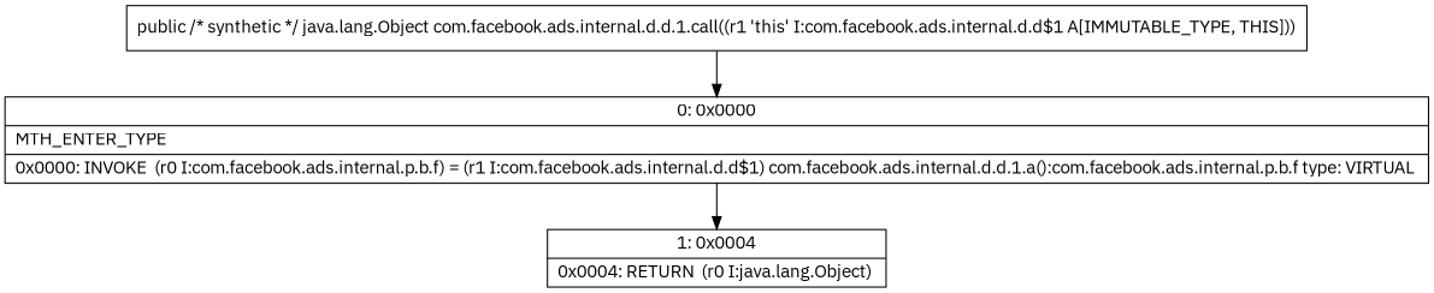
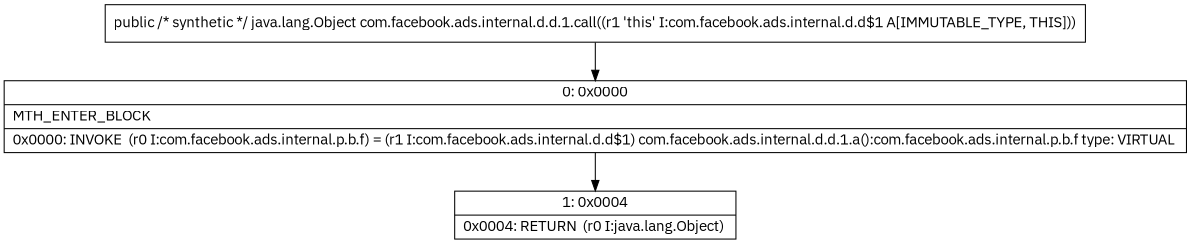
  digraph {
    fontname="IBM Plex Sans"
    node [shape=record fontname="IBM Plex Sans"]
    edge [fontname="IBM Plex Sans"]
-   n1 [label="{0\:\ 0x0000|MTH_ENTER_TYPE\l|0x0000: INVOKE  (r0 I:com.facebook.ads.internal.p.b.f) = (r1 I:com.facebook.ads.internal.d.d$1) com.facebook.ads.internal.d.d.1.a():com.facebook.ads.internal.p.b.f type: VIRTUAL \l}"]
+   n1 [label="{0\:\ 0x0000|MTH_ENTER_BLOCK\l|0x0000: INVOKE  (r0 I:com.facebook.ads.internal.p.b.f) = (r1 I:com.facebook.ads.internal.d.d$1) com.facebook.ads.internal.d.d.1.a():com.facebook.ads.internal.p.b.f type: VIRTUAL \l}"]
    n2 [label="{1\:\ 0x0004|0x0004: RETURN  (r0 I:java.lang.Object) \l}"]
    n3 [label="{public \/* synthetic *\/ java.lang.Object com.facebook.ads.internal.d.d.1.call((r1 'this' I:com.facebook.ads.internal.d.d$1 A[IMMUTABLE_TYPE, THIS])) }"]
    n1 -> n2
    n3 -> n1
  }
